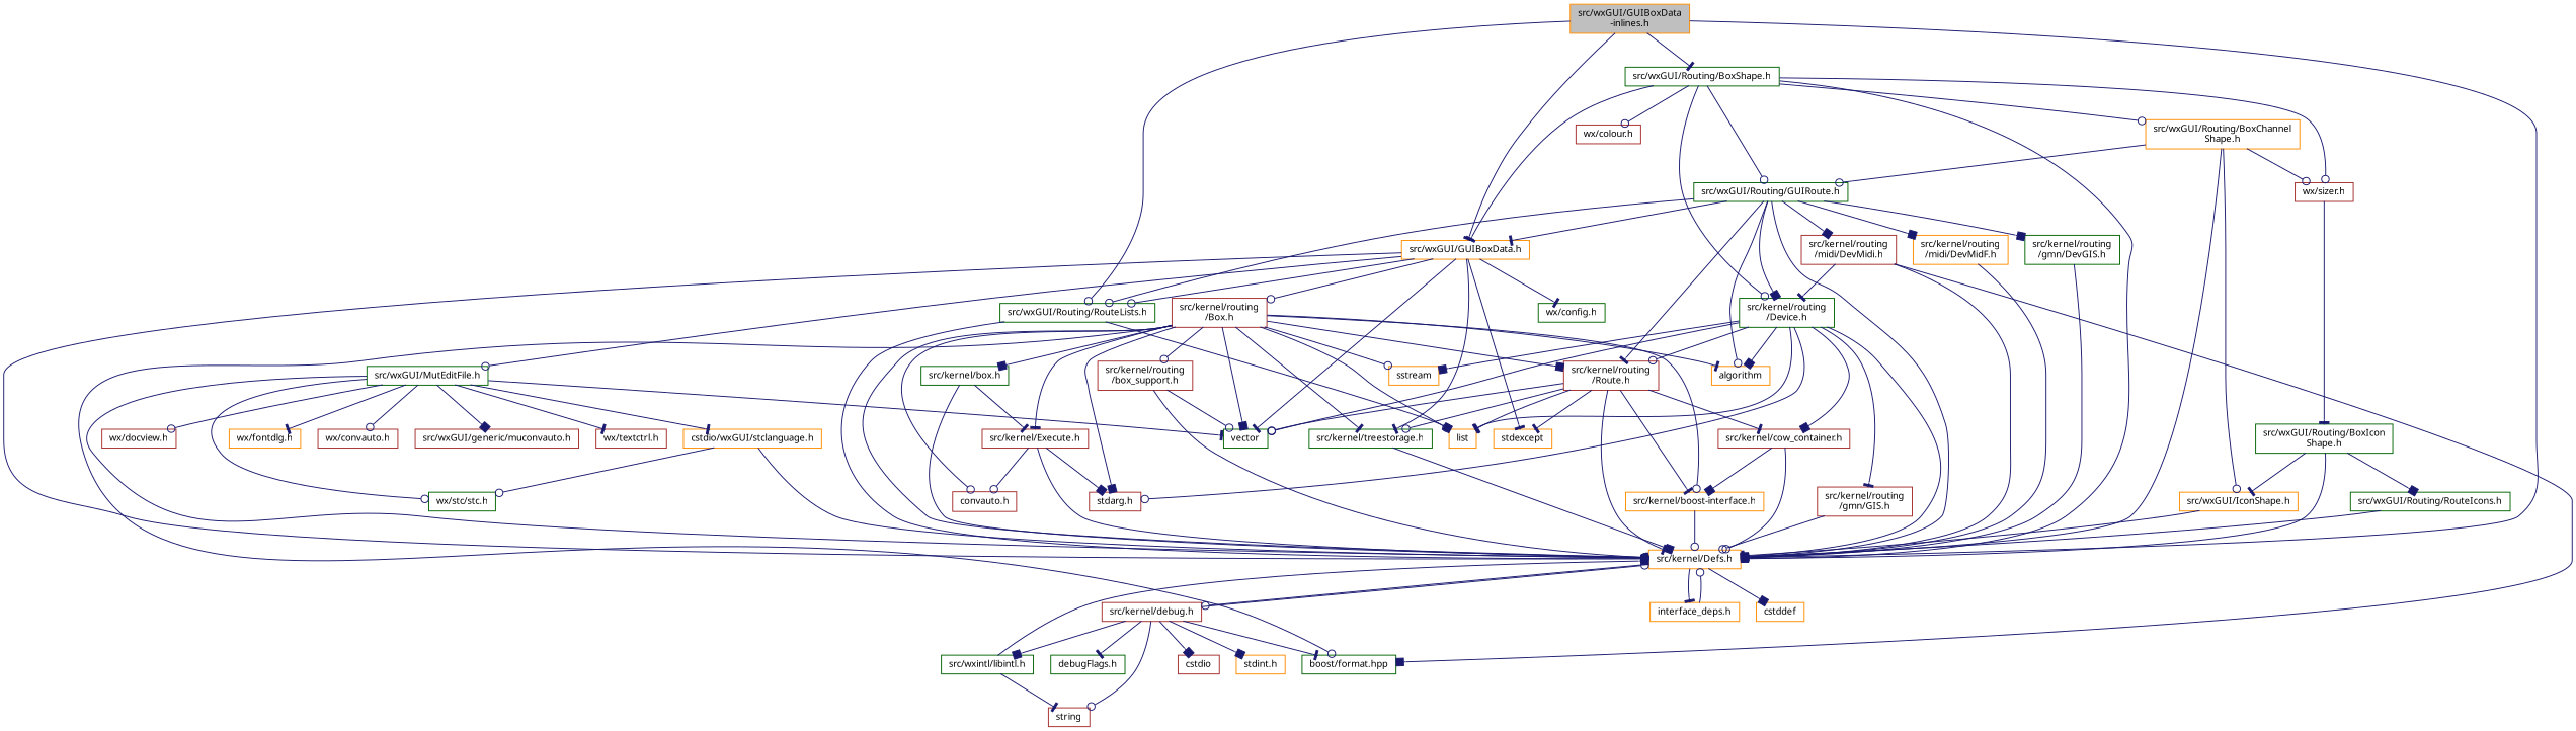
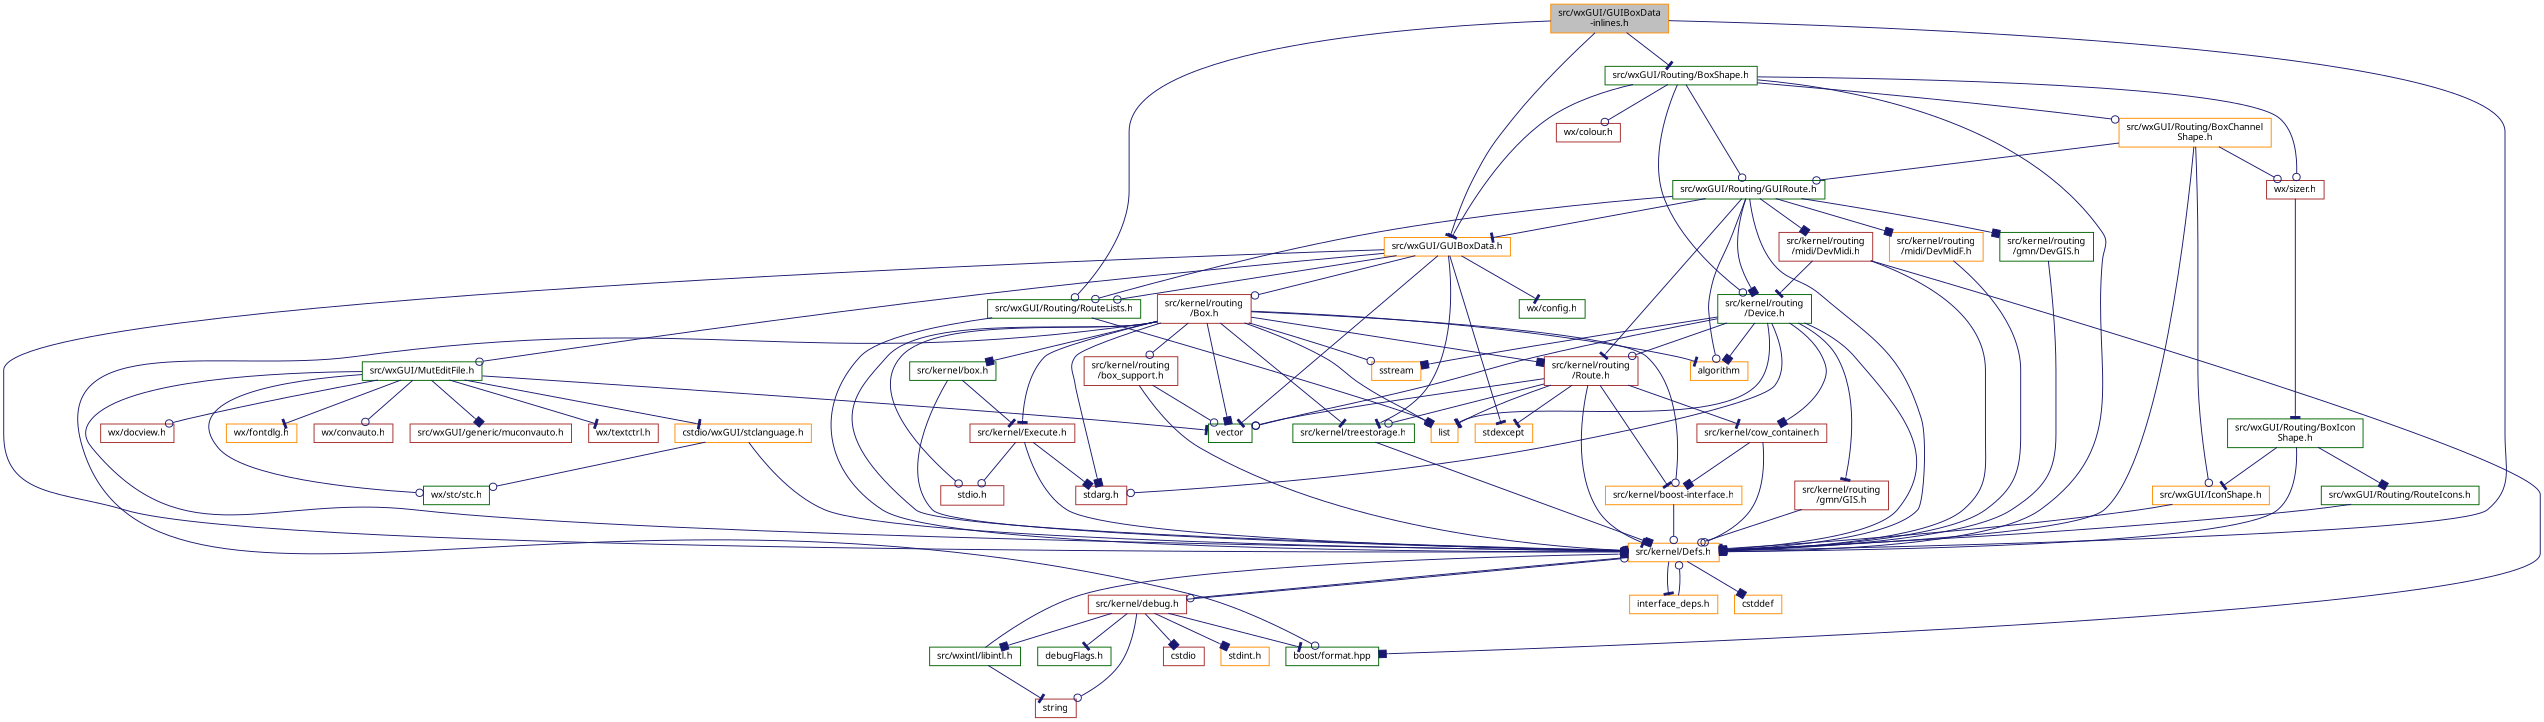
  digraph {
    node [color=brown fillcolor=white fontname=Sans fontsize=10 shape=record style=filled]
    edge [arrowhead=odot color=midnightblue fontname=Sans fontsize=10 labelfontname=Sans labelfontsize=10 style=solid]
    n1 [color=darkorange fillcolor=grey75 fontcolor=black height=0.2 label="src/wxGUI/GUIBoxData\l-inlines.h" width=0.4]
    n2 [color=darkorange height=0.2 label="src/kernel/Defs.h" width=0.4]
    n3 [color=darkgreen height=0.2 label="src/wxGUI/Routing/RouteLists.h" width=0.4]
    n4 [color=darkorange height=0.2 label="src/wxGUI/GUIBoxData.h" width=0.4]
    n5 [color=darkgreen height=0.2 label="src/wxGUI/Routing/BoxShape.h" width=0.4]
    n6 [color=darkorange height=0.2 label="interface_deps.h" width=0.4]
    n7 [color=darkorange height=0.2 label=cstddef width=0.4]
    n8 [height=0.2 label="src/kernel/debug.h" width=0.4]
    n9 [color=darkorange height=0.2 label=list width=0.4]
    n10 [color=darkgreen height=0.2 label="src/kernel/treestorage.h" width=0.4]
    n11 [height=0.2 label="src/kernel/routing\l/Box.h" width=0.4]
    n12 [color=darkgreen height=0.2 label=vector width=0.4]
    n13 [color=darkorange height=0.2 label=stdexcept width=0.4]
    n14 [color=darkgreen height=0.2 label="src/wxGUI/MutEditFile.h" width=0.4]
    n15 [color=darkgreen height=0.2 label="wx/config.h" width=0.4]
    n16 [color=darkgreen height=0.2 label="src/wxGUI/Routing/GUIRoute.h" width=0.4]
    n17 [color=darkgreen height=0.2 label="src/kernel/routing\l/Device.h" width=0.4]
    n18 [color=darkorange height=0.2 label="src/wxGUI/Routing/BoxChannel\lShape.h" width=0.4]
    n19 [height=0.2 label="wx/sizer.h" width=0.4]
    n20 [height=0.2 label="wx/colour.h" width=0.4]
    n21 [color=darkgreen height=0.2 label="src/wxintl/libintl.h" width=0.4]
    n22 [height=0.2 label=string width=0.4]
    n23 [height=0.2 label=cstdio width=0.4]
    n24 [color=darkgreen height=0.2 label="boost/format.hpp" width=0.4]
    n25 [color=darkorange height=0.2 label="stdint.h" width=0.4]
    n26 [color=darkgreen height=0.2 label="debugFlags.h" width=0.4]
    n27 [color=darkorange height=0.2 label="src/kernel/boost-interface.h" width=0.4]
    n28 [height=0.2 label="src/kernel/routing\l/Route.h" width=0.4]
    n29 [height=0.2 label="src/kernel/Execute.h" width=0.4]
-   n30 [height=0.2 label="convauto.h" width=0.4]
+   n30 [height=0.2 label="stdio.h" width=0.4]
    n31 [height=0.2 label="stdarg.h" width=0.4]
    n32 [color=darkgreen height=0.2 label="src/kernel/box.h" width=0.4]
    n33 [height=0.2 label="src/kernel/routing\l/box_support.h" width=0.4]
    n34 [color=darkorange height=0.2 label=algorithm width=0.4]
    n35 [color=darkorange height=0.2 label=sstream width=0.4]
    n36 [color=darkorange height=0.2 label="cstdio/wxGUI/stclanguage.h" width=0.4]
    n37 [color=darkgreen height=0.2 label="wx/stc/stc.h" width=0.4]
    n38 [height=0.2 label="src/wxGUI/generic/muconvauto.h" width=0.4]
    n39 [height=0.2 label="wx/textctrl.h" width=0.4]
    n40 [height=0.2 label="wx/docview.h" width=0.4]
    n41 [color=darkorange height=0.2 label="wx/fontdlg.h" width=0.4]
    n42 [height=0.2 label="wx/convauto.h" width=0.4]
    n43 [height=0.2 label="src/kernel/cow_container.h" width=0.4]
    n44 [height=0.2 label="src/kernel/routing\l/midi/DevMidi.h" width=0.4]
    n45 [color=darkorange height=0.2 label="src/kernel/routing\l/midi/DevMidF.h" width=0.4]
    n46 [color=darkgreen height=0.2 label="src/kernel/routing\l/gmn/DevGIS.h" width=0.4]
    n47 [height=0.2 label="src/kernel/routing\l/gmn/GIS.h" width=0.4]
    n48 [color=darkorange height=0.2 label="src/wxGUI/IconShape.h" width=0.4]
    n49 [color=darkgreen height=0.2 label="src/wxGUI/Routing/BoxIcon\lShape.h" width=0.4]
    n50 [color=darkgreen height=0.2 label="src/wxGUI/Routing/RouteIcons.h" width=0.4]
    n1 -> n2 [arrowhead=box]
    n1 -> n3
    n1 -> n4 [arrowhead=tee]
    n1 -> n5 [arrowhead=tee]
    n2 -> n6 [arrowhead=tee]
    n2 -> n7 [arrowhead=box]
    n2 -> n8
    n3 -> n2 [arrowhead=box]
    n3 -> n9 [arrowhead=box]
    n4 -> n2
    n4 -> n3
    n4 -> n10 [arrowhead=tee]
    n4 -> n11
    n4 -> n12 [arrowhead=tee]
    n4 -> n13 [arrowhead=tee]
    n4 -> n14
    n4 -> n15 [arrowhead=tee]
    n5 -> n2 [arrowhead=box]
    n5 -> n4 [arrowhead=tee]
    n5 -> n16
    n5 -> n17
    n5 -> n18
    n5 -> n19
    n5 -> n20
    n6 -> n2
    n8 -> n2
    n8 -> n21 [arrowhead=box]
    n8 -> n22
    n8 -> n23 [arrowhead=box]
    n8 -> n24 [arrowhead=tee]
    n8 -> n25 [arrowhead=box]
    n8 -> n26 [arrowhead=tee]
    n10 -> n2 [arrowhead=box]
    n11 -> n2
    n11 -> n9
    n11 -> n10 [arrowhead=tee]
    n11 -> n12 [arrowhead=box]
    n11 -> n24
    n11 -> n27
    n11 -> n28 [arrowhead=box]
    n11 -> n29 [arrowhead=tee]
    n11 -> n30
    n11 -> n31 [arrowhead=box]
    n11 -> n32 [arrowhead=box]
    n11 -> n33
    n11 -> n34 [arrowhead=tee]
    n11 -> n35
    n14 -> n2
    n14 -> n12 [arrowhead=tee]
    n14 -> n36 [arrowhead=tee]
    n14 -> n37
    n14 -> n38 [arrowhead=box]
    n14 -> n39 [arrowhead=tee]
    n14 -> n40
    n14 -> n41 [arrowhead=tee]
    n14 -> n42
    n16 -> n2 [arrowhead=box]
    n16 -> n3
    n16 -> n4 [arrowhead=tee]
    n16 -> n17 [arrowhead=box]
    n16 -> n28 [arrowhead=tee]
    n16 -> n34
    n16 -> n44 [arrowhead=box]
    n16 -> n45 [arrowhead=box]
    n16 -> n46 [arrowhead=box]
    n17 -> n2 [arrowhead=tee]
    n17 -> n9 [arrowhead=tee]
    n17 -> n12
    n17 -> n28
    n17 -> n31
    n17 -> n34 [arrowhead=box]
    n17 -> n35 [arrowhead=box]
    n17 -> n43 [arrowhead=box]
    n17 -> n47 [arrowhead=tee]
    n18 -> n2 [arrowhead=box]
    n18 -> n16
    n18 -> n19
    n18 -> n48
    n19 -> n49 [arrowhead=tee]
    n21 -> n2 [arrowhead=box]
    n21 -> n22 [arrowhead=tee]
    n27 -> n2
    n28 -> n2 [arrowhead=tee]
    n28 -> n9 [arrowhead=tee]
    n28 -> n10
    n28 -> n12
    n28 -> n13 [arrowhead=tee]
    n28 -> n27 [arrowhead=tee]
    n28 -> n43 [arrowhead=tee]
    n29 -> n2 [arrowhead=tee]
    n29 -> n30
    n29 -> n31 [arrowhead=box]
    n32 -> n2
    n32 -> n29 [arrowhead=tee]
    n33 -> n2
    n33 -> n12
    n36 -> n2 [arrowhead=tee]
    n36 -> n37
    n43 -> n2
    n43 -> n27 [arrowhead=box]
    n44 -> n2 [arrowhead=box]
    n44 -> n17 [arrowhead=tee]
    n44 -> n24 [arrowhead=box]
    n45 -> n2 [arrowhead=tee]
    n46 -> n2 [arrowhead=tee]
    n47 -> n2
    n48 -> n2 [arrowhead=tee]
    n49 -> n2
    n49 -> n48 [arrowhead=tee]
    n49 -> n50 [arrowhead=box]
    n50 -> n2 [arrowhead=box]
  }
